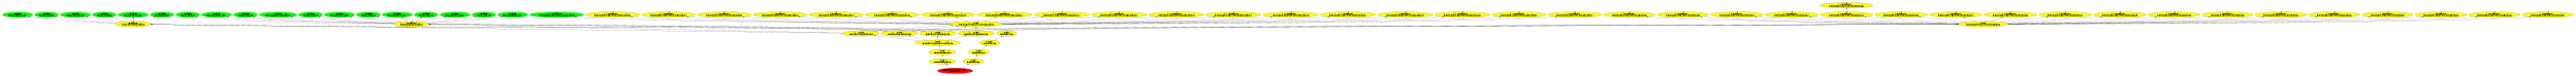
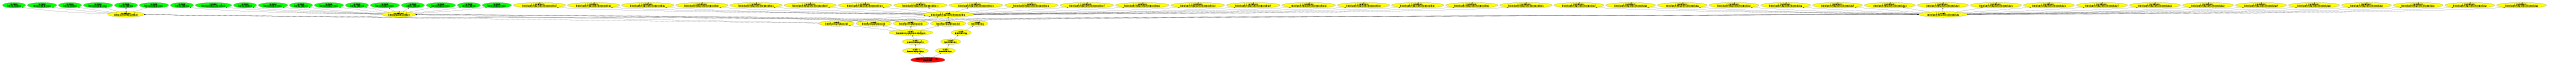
  digraph {
    rankdir=BT
    node [fillcolor=yellow style=filled]
    n1 [fillcolor=green label="<spriteset>\nforest_spriteset_1_0"]
    n2 [fillcolor=green label="<spriteset>\nforest_spriteset_1_0_snow"]
    n3 [fillcolor=green label="<spriteset>\nforest_spriteset_1_1"]
    n4 [fillcolor=green label="<spriteset>\nforest_spriteset_1_1_snow"]
    n5 [fillcolor=green label="<spriteset>\nforest_spriteset_1_2"]
    n6 [fillcolor=green label="<spriteset>\nforest_spriteset_1_2_snow"]
    n7 [fillcolor=green label="<spriteset>\nforest_spriteset_2_0"]
    n8 [fillcolor=green label="<spriteset>\nforest_spriteset_2_0_snow"]
    n9 [fillcolor=green label="<spriteset>\nforest_spriteset_2_1"]
    n10 [fillcolor=green label="<spriteset>\nforest_spriteset_2_1_snow"]
    n11 [fillcolor=green label="<spriteset>\nforest_spriteset_2_2"]
    n12 [fillcolor=green label="<spriteset>\nforest_spriteset_2_2_spritelayout"]
    n13 [fillcolor=green label="<spriteset>\nforest_spriteset_3_0"]
    n14 [fillcolor=green label="<spriteset>\nforest_spriteset_3_0_snow"]
    n15 [fillcolor=green label="<spriteset>\nforest_spriteset_3_1"]
    n16 [fillcolor=green label="<spriteset>\nforest_spriteset_3_1_snow"]
    n17 [fillcolor=green label="<spriteset>\nforest_spriteset_3_2"]
    n18 [fillcolor=green label="<spriteset>\nforest_spriteset_3_2_snow"]
    n19 [label="<spritelayout>\nforest_equipment_spritelayout"]
-   n20 [label="<spritelayout>\nforest_wood_stack_spritelayout"]
+   n20 [label="<spritelayout>\nuniform_wood_stack_spritelayout"]
    n21 [label="<spritelayout>\nforest_slope_aware_ground_with_trees_uniform0"]
    n22 [label="<spritelayout>\nforest_slope_aware_ground_with_trees_uniform1"]
-   n23 [fillcolor=green label="<spritelayout>\nforest_slope_aware_ground_with_trees_uniform2"]
+   n23 [label="<spritelayout>\nforest_slope_aware_ground_with_trees_uniform2"]
    n24 [label="<spritelayout>\nforest_slope_aware_ground_with_trees_uniform3"]
    n25 [label="<spritelayout>\nforest_slope_aware_ground_with_trees_uniform4"]
    n26 [label="<spritelayout>\nforest_slope_aware_ground_with_trees_uniform5"]
    n27 [label="<spritelayout>\nforest_slope_aware_ground_with_trees_uniform6"]
    n28 [label="<spritelayout>\nforest_slope_aware_ground_with_trees_uniform7"]
    n29 [label="<spritelayout>\nforest_slope_aware_ground_with_trees_uniform8"]
    n30 [label="<spritelayout>\nforest_slope_aware_ground_with_trees_uniform9"]
    n31 [label="<spritelayout>\nforest_slope_aware_ground_with_trees_uniform10"]
    n32 [label="<spritelayout>\nforest_slope_aware_ground_with_trees_uniform11"]
    n33 [label="<spritelayout>\nforest_slope_aware_ground_with_trees_uniform12"]
    n34 [label="<spritelayout>\nforest_slope_aware_ground_with_trees_uniform13"]
    n35 [label="<spritelayout>\nforest_slope_aware_ground_with_trees_uniform14"]
    n36 [label="<spritelayout>\nforest_slope_aware_ground_with_trees_uniform23"]
    n37 [label="<spritelayout>\nforest_slope_aware_ground_with_trees_uniform27"]
    n38 [label="<spritelayout>\nforest_slope_aware_ground_with_trees_uniform29"]
    n39 [label="<spritelayout>\nforest_slope_aware_ground_with_trees_uniform30"]
    n40 [label="<spritelayout>\nforest_slope_aware_ground_with_trees_dying0"]
    n41 [label="<spritelayout>\nforest_slope_aware_ground_with_trees_dying1"]
    n42 [label="<spritelayout>\nforest_slope_aware_ground_with_trees_dying2"]
    n43 [label="<spritelayout>\nforest_slope_aware_ground_with_trees_dying3"]
    n44 [label="<spritelayout>\nforest_slope_aware_ground_with_trees_dying4"]
    n45 [label="<spritelayout>\nforest_slope_aware_ground_with_trees_dying5"]
    n46 [label="<spritelayout>\nforest_slope_aware_ground_with_trees_dying6"]
    n47 [label="<spritelayout>\nforest_slope_aware_ground_with_trees_dying7"]
    n48 [label="<spritelayout>\nforest_slope_aware_ground_with_trees_dying8"]
    n49 [label="<spritelayout>\nforest_slope_aware_ground_with_trees_dying9"]
    n50 [label="<spritelayout>\nforest_slope_aware_ground_with_trees_dying10"]
    n51 [label="<spritelayout>\nforest_slope_aware_ground_with_trees_dying11"]
    n52 [label="<spritelayout>\nforest_slope_aware_ground_with_trees_dying12"]
    n53 [label="<spritelayout>\nforest_slope_aware_ground_with_trees_dying13"]
    n54 [label="<spritelayout>\nforest_slope_aware_ground_with_trees_dying14"]
    n55 [label="<spritelayout>\nforest_slope_aware_ground_with_trees_dying23"]
    n56 [label="<spritelayout>\nforest_slope_aware_ground_with_trees_dying27"]
    n57 [label="<spritelayout>\nforest_slope_aware_ground_with_trees_dying29"]
    n58 [label="<spritelayout>\nforest_slope_aware_ground_with_trees_dying30"]
    n59 [label="<switch>\nforest_slope_aware_ground_with_trees_uniform"]
    n60 [label="<switch>\nforest_slope_aware_ground_with_trees_dying"]
    n61 [label="<switch>\nforest_layout_1_graphics_switch"]
    n62 [label="<switch>\nforest_layout_2_graphics_switch"]
    n63 [label="<switch>\nforest_layout_3_graphics_switch"]
    n64 [label="<switch>\nforest_layout_4_graphics_switch"]
    n65 [label="<switch>\nforest_industry_graphics_switch_layouts"]
    n66 [label="<switch>\nforest_store_temp_vars"]
    n67 [label="<switch>\nforest_switch_graphics"]
    n68 [label="<switch>\nforest_tile_1_lc_3"]
    n69 [label="<switch>\nforest_tile_1_lc_8"]
    n70 [label="<switch>\nforest_tile_1_lc_1"]
    n71 [label="<switch>\nforest_tile_1_lc_0"]
    n72 [fillcolor=red label="FEAT_INDUSTRYTILES <205>\nforest_tile_1"]
    n19 -> n1
    n19 -> n2
    n19 -> n3
    n19 -> n4
    n19 -> n5
    n19 -> n6
    n19 -> n7
    n19 -> n8
    n19 -> n9
    n19 -> n10
    n19 -> n11
    n19 -> n12
    n20 -> n13
    n20 -> n14
    n20 -> n15
    n20 -> n16
    n20 -> n17
    n20 -> n18
    n59 -> n21
    n59 -> n22
    n59 -> n23
    n59 -> n24
    n59 -> n25
    n59 -> n26
    n59 -> n27
    n59 -> n28
    n59 -> n29
    n59 -> n30
    n59 -> n31
    n59 -> n32
    n59 -> n33
    n59 -> n34
    n59 -> n35
    n59 -> n36
    n59 -> n37
    n59 -> n38
    n59 -> n39
    n60 -> n40
    n60 -> n41
    n60 -> n42
    n60 -> n43
    n60 -> n44
    n60 -> n45
    n60 -> n46
    n60 -> n47
    n60 -> n48
    n60 -> n49
    n60 -> n50
    n60 -> n51
    n60 -> n52
    n60 -> n53
    n60 -> n54
    n60 -> n55
    n60 -> n56
    n60 -> n57
-   n52 -> n58
+   n60 -> n58
    n61 -> n19
    n61 -> n20
    n61 -> n59
    n61 -> n60
    n62 -> n19
    n62 -> n59
    n62 -> n60
    n63 -> n19
    n63 -> n20
    n63 -> n59
    n63 -> n60
    n64 -> n19
    n64 -> n20
    n64 -> n59
    n64 -> n60
    n65 -> n61
    n65 -> n62
    n65 -> n63
    n65 -> n64
    n66 -> n65
    n67 -> n66
    n69 -> n68
    n70 -> n69
    n71 -> n70
    n72 -> n67
    n72 -> n71
  }
